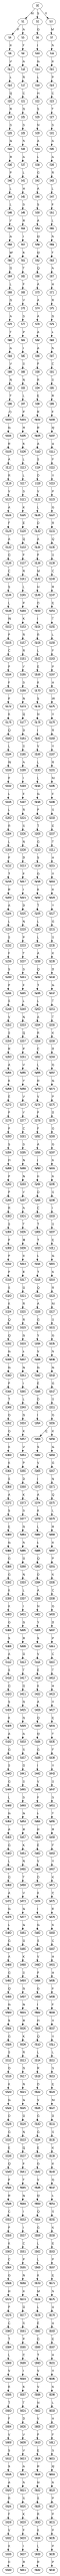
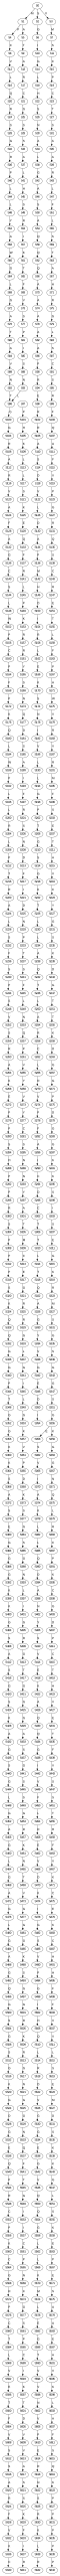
  strict digraph {
    fontname="Liberation Sans"
    node [fontname="Liberation Sans"]
    edge [fontname="Liberation Sans"]
    S0
    S1
    S2
    S3
    S4
    S5
    S6
    S7
    S8
    S9
    S10
    S11
    S12
    S13
    S14
    S15
    S16
    S17
    S18
    S19
    S20
    S21
    S22
    S23
    S24
    S25
    S26
    S27
    S28
    S29
    S30
    S31
    S32
    S33
    S34
    S35
    S36
    S37
    S38
    S39
    S40
    S41
    S42
    S43
    S44
    S45
    S46
    S47
    S48
    S49
    S50
    S51
    S52
    S53
    S54
    S55
    S56
    S57
    S58
    S59
    S60
    S61
    S62
    S63
    S64
    S65
    S66
    S67
    S68
    S69
    S70
    S71
    S72
    S73
    S74
    S75
    S76
    S77
    S78
    S79
    S80
    S81
    S82
    S83
    S84
    S85
    S86
    S87
    S88
    S89
    S90
    S91
    S92
    S93
    S94
    S95
    S96
    S97
    S98
    S99
    S100
    S101
    S102
    S103
    S104
    S105
    S106
    S107
    S108
    S109
    S110
    S111
    S112
    S113
    S114
    S115
    S116
    S117
    S118
    S119
    S120
    S121
    S122
    S123
    S124
    S125
    S126
    S127
    S128
    S129
    S130
    S131
    S132
    S133
    S134
    S135
    S136
    S137
    S138
    S139
    S140
    S141
    S142
    S143
    S144
    S145
    S146
    S147
    S148
    S149
    S150
    S151
    S152
    S153
    S154
    S155
    S156
    S157
    S158
    S159
    S160
    S161
    S162
    S163
    S164
    S165
    S166
    S167
    S168
    S169
    S170
    S171
    S172
    S173
    S174
    S175
    S176
    S177
    S178
    S179
    S180
    S181
    S182
    S183
    S184
    S185
    S186
    S187
    S188
    S189
    S190
    S191
    S192
    S193
    S194
    S195
    S196
    S197
    S198
    S199
    S200
    S201
    S202
    S203
    S204
    S205
    S206
    S207
    S208
    S209
    S210
    S211
    S212
    S213
    S214
    S215
    S216
    S217
    S218
    S219
    S220
    S221
    S222
    S223
    S224
    S225
    S226
    S227
    S228
    S229
    S230
    S231
    S232
    S233
    S234
    S235
    S236
    S237
    S238
    S239
    S240
    S241
    S242
    S243
    S244
    S245
    S246
    S247
    S248
    S249
    S250
    S251
    S252
    S253
    S254
    S255
    S256
    S257
    S258
    S259
    S260
    S261
    S262
    S263
    S264
    S265
    S266
    S267
    S268
    S269
    S270
    S271
    S272
    S273
    S274
    S275
    S276
    S277
    S278
    S279
    S280
    S281
    S282
    S283
    S284
    S285
    S286
    S287
    S288
    S289
    S290
    S291
    S292
    S293
    S294
    S295
    S296
    S297
    S298
    S299
    S300
    S301
    S302
    S303
    S304
    S305
    S306
    S307
    S308
    S309
    S310
    S311
    S312
    S313
    S314
    S315
    S316
    S317
    S318
    S319
    S320
    S321
    S322
    S323
    S324
    S325
    S326
    S327
    S328
    S329
    S330
    S331
    S332
    S333
    S334
    S335
    S336
    S337
    S338
    S339
    S340
    S341
    S342
    S343
    S344
    S345
    S346
    S347
    S348
    S349
    S350
    S351
    S352
    S353
    S354
    S355
    S356
    S357
    S358
    S359
    S360
    S361
    S362
    S363
    S364
    S365
    S366
    S367
    S368
    S369
    S370
    S371
    S372
    S373
    S374
    S375
    S376
    S377
    S378
    S379
    S380
    S381
    S382
    S383
    S384
    S385
    S386
    S387
    S388
    S389
    S390
    S391
    S392
    S393
    S394
    S395
    S396
    S397
    S398
    S399
    S400
    S401
    S402
    S403
    S404
    S405
    S406
    S407
    S408
    S409
    S410
    S411
    S412
    S413
    S414
    S415
    S416
    S417
    S418
    S419
    S420
    S421
    S422
    S423
    S424
    S425
    S426
    S427
    S428
    S429
    S430
    S431
    S432
    S433
    S434
    S435
    S436
    S437
    S438
    S439
    S440
    S441
    S442
    S443
    S444
    S445
    S446
    S447
    S448
    S449
    S450
    S451
    S452
    S453
    S454
    S455
    S456
    S457
    S458
    S459
    S460
    S461
    S462
    S463
    S464
    S465
    S466
    S467
    S468
    S469
    S470
    S471
    S472
    S473
    S474
    S475
    S476
    S477
    S478
    S479
    S480
    S481
    S482
    S483
    S484
    S485
    S486
    S487
    S488
    S489
    S490
    S491
    S492
    S493
    S494
    S495
    S496
    S497
    S498
    S499
    S500
    S501
    S502
    S503
    S504
    S505
    S506
    S507
    S508
    S509
    S510
    S511
    S512
    S513
    S514
    S515
    S516
    S517
    S518
    S519
    S520
    S521
    S522
    S523
    S524
    S525
    S526
    S527
    S528
    S529
    S530
    S531
    S532
    S533
    S534
    S535
    S536
    S537
    S538
    S539
    S540
    S541
    S542
    S543
    S544
    S545
    S546
    S547
    S548
    S549
    S550
    S551
    S552
    S553
    S554
    S555
    S556
    S557
    S558
    S559
    S560
    S561
    S562
    S563
    S564
    S565
    S566
    S567
    S568
    S569
    S570
    S571
    S572
    S573
    S574
    S575
    S576
    S577
    S578
    S579
    S580
    S581
    S582
    S583
    S584
    S585
    S586
    S587
    S588
    S589
    S590
    S591
    S592
    S593
    S594
    S595
    S596
    S597
    S598
    S599
    S600
    S601
    S602
    S603
    S604
    S605
    S606
    S607
    S608
    S609
    S610
    S611
    S612
    S613
    S614
    S615
    S616
    S617
    S618
    S619
    S620
    S621
    S622
    S623
    S624
    S625
    S626
    S627
    S628
    S629
    S630
    S631
    S632
    S633
    S634
    S635
    S636
    S637
    S638
    S639
    S640
    S641
    S642
    S643
    S0 -> S1 [label=M]
    S0 -> S2 [label=S]
    S0 -> S3 [label=V]
    S1 -> S4 [label=P]
    S1 -> S5 [label=A]
    S2 -> S6 [label=G]
    S3 -> S7 [label=M]
    S4 -> S8 [label=C]
    S5 -> S9 [label=T]
    S6 -> S10 [label=I]
    S7 -> S11 [label=S]
    S8 -> S12 [label=V]
    S9 -> S13 [label=A]
    S10 -> S14 [label=G]
    S11 -> S15 [label=C]
    S12 -> S16 [label=L]
    S13 -> S17 [label=R]
    S14 -> S18 [label=L]
    S15 -> S19 [label=P]
    S16 -> S20 [label=Q]
    S17 -> S21 [label=C]
    S18 -> S22 [label=H]
    S19 -> S23 [label=C]
    S20 -> S24 [label=R]
    S21 -> S25 [label=G]
    S22 -> S26 [label=S]
    S23 -> S27 [label=T]
    S24 -> S28 [label=S]
    S25 -> S29 [label=S]
    S26 -> S30 [label=N]
    S27 -> S31 [label=S]
    S28 -> S32 [label=G]
    S29 -> S33 [label=S]
    S30 -> S34 [label=A]
    S31 -> S35 [label=A]
    S32 -> S36 [label=R]
    S33 -> S37 [label=A]
    S34 -> S38 [label=L]
    S35 -> S39 [label=A]
    S36 -> S40 [label=P]
    S37 -> S41 [label=L]
    S38 -> S42 [label=G]
    S39 -> S43 [label=R]
    S40 -> S44 [label=L]
    S41 -> S45 [label=H]
    S42 -> S46 [label=A]
    S43 -> S47 [label=L]
    S44 -> S48 [label=L]
    S45 -> S49 [label=S]
    S46 -> S50 [label=S]
    S47 -> S51 [label=F]
    S48 -> S52 [label=Y]
    S49 -> S53 [label=R]
    S50 -> S54 [label=A]
    S51 -> S55 [label=L]
    S52 -> S56 [label=A]
    S53 -> S57 [label=I]
    S54 -> S58 [label=Q]
    S55 -> S59 [label=S]
    S56 -> S60 [label=W]
    S57 -> S61 [label=K]
    S58 -> S62 [label=Q]
    S59 -> S63 [label=T]
    S60 -> S64 [label=G]
    S61 -> S65 [label=T]
    S62 -> S66 [label=Q]
    S63 -> S67 [label=A]
    S64 -> S68 [label=L]
    S65 -> S69 [label=F]
    S66 -> S70 [label=A]
    S67 -> S71 [label=H]
    S68 -> S72 [label=G]
    S69 -> S73 [label=V]
    S70 -> S74 [label=A]
    S71 -> S75 [label=R]
    S72 -> S76 [label=A]
    S73 -> S77 [label=S]
    S74 -> S78 [label=A]
    S75 -> S79 [label=G]
    S76 -> S80 [label=T]
    S77 -> S81 [label=P]
    S78 -> S82 [label=A]
    S79 -> S83 [label=L]
    S80 -> S84 [label=A]
    S81 -> S85 [label=I]
    S82 -> S86 [label=A]
    S83 -> S87 [label=S]
    S84 -> S88 [label=V]
    S85 -> S89 [label=S]
    S86 -> S90 [label=P]
    S87 -> S91 [label=C]
    S88 -> S92 [label=N]
    S89 -> S93 [label=N]
    S90 -> S94 [label=R]
    S91 -> S95 [label=S]
    S92 -> S96 [label=T]
-   S93 -> S97 [label=L]
+   S93 -> S96 [label=L]
    S94 -> S98 [label=E]
    S95 -> S99 [label=R]
    S96 -> S100 [label=G]
    S97 -> S101 [label=P]
    S98 -> S102 [label=R]
    S99 -> S103 [label=F]
    S100 -> S104 [label=G]
    S101 -> S105 [label=H]
    S102 -> S106 [label=R]
    S103 -> S107 [label=Q]
    S104 -> S108 [label=R]
    S105 -> S109 [label=K]
    S106 -> S110 [label=A]
    S107 -> S111 [label=A]
    S108 -> S112 [label=A]
    S109 -> S113 [label=L]
    S110 -> S114 [label=S]
    S111 -> S115 [label=F]
    S112 -> S116 [label=R]
    S113 -> S117 [label=L]
    S114 -> S118 [label=D]
    S115 -> S119 [label=V]
    S116 -> S120 [label=V]
    S117 -> S121 [label=S]
    S118 -> S122 [label=V]
    S119 -> S123 [label=P]
    S120 -> S124 [label=A]
    S121 -> S125 [label=K]
    S122 -> S126 [label=L]
    S123 -> S127 [label=G]
    S124 -> S128 [label=F]
    S125 -> S129 [label=E]
    S126 -> S130 [label=D]
    S127 -> S131 [label=R]
    S128 -> S132 [label=A]
    S129 -> S133 [label=Q]
    S130 -> S134 [label=A]
    S131 -> S135 [label=Q]
    S132 -> S136 [label=G]
    S133 -> S137 [label=F]
    S134 -> S138 [label=P]
    S135 -> S139 [label=S]
    S136 -> S140 [label=C]
    S137 -> S141 [label=R]
    S138 -> S142 [label=M]
    S139 -> S143 [label=C]
    S140 -> S144 [label=S]
    S141 -> S145 [label=L]
    S142 -> S146 [label=H]
    S143 -> S147 [label=R]
    S144 -> S148 [label=L]
    S145 -> S149 [label=P]
    S146 -> S150 [label=D]
    S147 -> S151 [label=E]
    S148 -> S152 [label=W]
    S149 -> S153 [label=K]
    S150 -> S154 [label=I]
    S151 -> S155 [label=T]
    S152 -> S156 [label=P]
    S153 -> S157 [label=R]
    S154 -> S158 [label=R]
    S155 -> S159 [label=L]
    S156 -> S160 [label=C]
    S157 -> S161 [label=R]
    S158 -> S162 [label=L]
    S159 -> S163 [label=F]
    S160 -> S164 [label=P]
    S161 -> S165 [label=Y]
    S162 -> S166 [label=E]
    S163 -> S167 [label=P]
    S164 -> S168 [label=F]
    S165 -> S169 [label=S]
    S166 -> S170 [label=K]
    S167 -> S171 [label=A]
    S168 -> S172 [label=P]
    S169 -> S173 [label=N]
    S170 -> S174 [label=S]
    S171 -> S175 [label=W]
    S172 -> S176 [label=K]
    S173 -> S177 [label=Q]
    S174 -> S178 [label=N]
    S175 -> S179 [label=V]
    S176 -> S180 [label=Q]
    S177 -> S181 [label=D]
    S178 -> S182 [label=I]
    S179 -> S183 [label=R]
    S180 -> S184 [label=L]
    S181 -> S185 [label=S]
    S182 -> S186 [label=V]
    S183 -> S187 [label=V]
    S184 -> S188 [label=W]
    S185 -> S189 [label=A]
    S186 -> S190 [label=L]
    S187 -> S191 [label=R]
    S188 -> S192 [label=P]
    S189 -> S193 [label=I]
    S190 -> S194 [label=L]
    S191 -> S195 [label=M]
    S192 -> S196 [label=L]
    S193 -> S197 [label=F]
    S194 -> S198 [label=G]
    S195 -> S199 [label=F]
    S196 -> S200 [label=L]
    S197 -> S201 [label=R]
    S198 -> S202 [label=P]
    S199 -> S203 [label=S]
    S200 -> S204 [label=R]
    S201 -> S205 [label=S]
    S202 -> S206 [label=T]
    S203 -> S207 [label=E]
    S204 -> S208 [label=L]
    S205 -> S209 [label=N]
    S206 -> S210 [label=G]
    S207 -> S211 [label=T]
    S208 -> S212 [label=P]
    S209 -> S213 [label=D]
    S210 -> S214 [label=S]
    S211 -> S215 [label=A]
    S212 -> S216 [label=T]
    S213 -> S217 [label=F]
    S214 -> S218 [label=G]
    S215 -> S219 [label=V]
    S216 -> S220 [label=R]
    S217 -> S221 [label=I]
    S218 -> S222 [label=K]
    S219 -> S223 [label=C]
    S220 -> S224 [label=A]
    S221 -> S225 [label=D]
    S222 -> S226 [label=T]
    S223 -> S227 [label=Y]
    S224 -> S228 [label=L]
    S225 -> S229 [label=N]
    S226 -> S230 [label=L]
    S227 -> S231 [label=G]
    S228 -> S232 [label=S]
    S229 -> S233 [label=P]
    S230 -> S234 [label=L]
    S231 -> S235 [label=S]
    S232 -> S236 [label=F]
    S233 -> S237 [label=T]
    S234 -> S238 [label=A]
    S235 -> S239 [label=K]
    S236 -> S240 [label=S]
    S237 -> S241 [label=S]
    S238 -> S242 [label=Q]
    S239 -> S243 [label=D]
    S240 -> S244 [label=P]
    S241 -> S245 [label=F]
    S242 -> S246 [label=T]
    S243 -> S247 [label=G]
    S244 -> S248 [label=S]
    S245 -> S249 [label=L]
    S246 -> S250 [label=L]
    S247 -> S251 [label=T]
    S248 -> S252 [label=V]
    S249 -> S253 [label=N]
    S250 -> S254 [label=A]
    S251 -> S255 [label=T]
    S252 -> S256 [label=S]
    S253 -> S257 [label=Q]
    S254 -> S258 [label=R]
    S255 -> S259 [label=K]
    S256 -> S260 [label=R]
    S257 -> S261 [label=P]
    S258 -> S262 [label=C]
    S259 -> S263 [label=D]
    S260 -> S264 [label=A]
    S261 -> S265 [label=V]
    S262 -> S266 [label=L]
    S263 -> S267 [label=G]
    S264 -> S268 [label=K]
    S265 -> S269 [label=Y]
    S266 -> S270 [label=D]
    S267 -> S271 [label=G]
    S268 -> S272 [label=E]
    S269 -> S273 [label=V]
    S270 -> S274 [label=V]
    S271 -> S275 [label=P]
    S272 -> S276 [label=P]
    S273 -> S277 [label=Y]
    S274 -> S278 [label=P]
    S275 -> S279 [label=D]
    S276 -> S280 [label=P]
    S277 -> S281 [label=C]
    S278 -> S282 [label=F]
    S279 -> S283 [label=G]
    S280 -> S284 [label=S]
    S281 -> S285 [label=S]
    S282 -> S286 [label=A]
    S283 -> S287 [label=G]
    S284 -> S288 [label=H]
    S285 -> S289 [label=N]
    S286 -> S290 [label=I]
    S287 -> S291 [label=K]
    S288 -> S292 [label=P]
    S289 -> S293 [label=N]
    S290 -> S294 [label=C]
    S291 -> S295 [label=K]
    S292 -> S296 [label=P]
    S293 -> S297 [label=Y]
    S294 -> S298 [label=D]
    S295 -> S299 [label=S]
    S296 -> S300 [label=R]
    S297 -> S301 [label=A]
    S298 -> S302 [label=C]
    S299 -> S303 [label=I]
    S300 -> S304 [label=S]
    S301 -> S305 [label=T]
    S302 -> S306 [label=T]
    S303 -> S307 [label=S]
    S304 -> S308 [label=P]
    S305 -> S309 [label=M]
    S306 -> S310 [label=T]
    S307 -> S311 [label=E]
    S308 -> S312 [label=P]
    S309 -> S313 [label=C]
    S310 -> S314 [label=L]
    S311 -> S315 [label=G]
    S312 -> S316 [label=P]
    S313 -> S317 [label=E]
    S314 -> S318 [label=T]
    S315 -> S319 [label=K]
    S316 -> S320 [label=S]
    S317 -> S321 [label=G]
    S318 -> S322 [label=Q]
    S319 -> S323 [label=R]
    S320 -> S324 [label=K]
    S321 -> S325 [label=R]
    S322 -> S326 [label=A]
    S323 -> S327 [label=M]
    S324 -> S328 [label=Q]
    S325 -> S329 [label=R]
    S326 -> S330 [label=G]
    S327 -> S331 [label=S]
    S328 -> S332 [label=Q]
    S329 -> S333 [label=G]
    S330 -> S334 [label=Y]
    S331 -> S335 [label=G]
    S332 -> S336 [label=G]
    S333 -> S337 [label=L]
    S334 -> S338 [label=V]
    S335 -> S339 [label=S]
    S336 -> S340 [label=G]
    S337 -> S341 [label=G]
    S338 -> S342 [label=G]
    S339 -> S343 [label=G]
    S340 -> S344 [label=P]
    S341 -> S345 [label=I]
    S342 -> S346 [label=E]
    S343 -> S347 [label=G]
    S344 -> S348 [label=T]
    S345 -> S349 [label=L]
    S346 -> S350 [label=D]
    S347 -> S351 [label=S]
    S348 -> S352 [label=G]
    S349 -> S353 [label=G]
    S350 -> S354 [label=I]
    S351 -> S355 [label=G]
    S352 -> S356 [label=G]
    S353 -> S357 [label=K]
    S355 -> S358 [label=E]
    S355 -> S359 [label=K]
    S356 -> S360 [label=K]
    S357 -> S361 [label=V]
    S358 -> S362 [label=S]
    S359 -> S363 [label=G]
    S360 -> S364 [label=K]
    S361 -> S365 [label=P]
    S362 -> S366 [label=V]
    S363 -> S367 [label=G]
    S364 -> S368 [label=S]
    S365 -> S369 [label=D]
    S366 -> S370 [label=I]
    S367 -> S371 [label=N]
    S368 -> S372 [label=A]
    S369 -> S373 [label=K]
    S370 -> S374 [label=A]
    S371 -> S375 [label=Q]
    S372 -> S376 [label=S]
    S373 -> S377 [label=S]
    S374 -> S378 [label=K]
    S375 -> S379 [label=L]
    S376 -> S380 [label=E]
    S377 -> S381 [label=G]
    S378 -> S382 [label=L]
    S379 -> S383 [label=R]
    S380 -> S384 [label=G]
    S381 -> S385 [label=S]
    S382 -> S386 [label=L]
    S383 -> S387 [label=C]
    S384 -> S388 [label=G]
    S385 -> S389 [label=G]
    S386 -> S390 [label=Q]
    S387 -> S391 [label=P]
    S388 -> S392 [label=G]
    S389 -> S393 [label=N]
    S390 -> S394 [label=D]
    S391 -> S395 [label=K]
    S392 -> S396 [label=K]
    S393 -> S397 [label=L]
    S394 -> S398 [label=A]
    S395 -> S399 [label=C]
    S396 -> S400 [label=K]
    S397 -> S401 [label=I]
    S398 -> S402 [label=N]
    S399 -> S403 [label=G]
    S400 -> S404 [label=G]
    S401 -> S405 [label=G]
    S402 -> S406 [label=Y]
    S403 -> S407 [label=D]
    S404 -> S408 [label=S]
    S405 -> S409 [label=R]
    S406 -> S410 [label=S]
    S407 -> S411 [label=P]
    S408 -> S412 [label=A]
    S409 -> S413 [label=G]
    S410 -> S414 [label=V]
    S411 -> S415 [label=C]
    S412 -> S416 [label=S]
    S413 -> S417 [label=T]
    S414 -> S418 [label=E]
    S415 -> S419 [label=T]
    S416 -> S420 [label=G]
    S417 -> S421 [label=G]
    S418 -> S422 [label=K]
    S419 -> S423 [label=H]
    S420 -> S424 [label=S]
    S421 -> S425 [label=G]
    S422 -> S426 [label=A]
    S423 -> S427 [label=V]
    S424 -> S428 [label=K]
    S425 -> S429 [label=G]
    S426 -> S430 [label=Q]
    S427 -> S431 [label=E]
    S428 -> S432 [label=A]
    S429 -> S433 [label=A]
    S430 -> S434 [label=Q]
    S431 -> S435 [label=T]
    S432 -> S436 [label=G]
    S433 -> S437 [label=S]
    S434 -> S438 [label=G]
    S435 -> S439 [label=F]
    S436 -> S440 [label=S]
    S437 -> S441 [label=G]
    S438 -> S442 [label=I]
    S439 -> S443 [label=V]
    S440 -> S444 [label=G]
    S441 -> S445 [label=S]
    S442 -> S446 [label=V]
    S443 -> S447 [label=S]
    S444 -> S448 [label=L]
    S445 -> S449 [label=S]
    S446 -> S450 [label=F]
    S447 -> S451 [label=S]
    S448 -> S452 [label=G]
    S449 -> S453 [label=G]
    S450 -> S454 [label=L]
    S451 -> S455 [label=T]
    S452 -> S456 [label=A]
    S453 -> S457 [label=D]
    S454 -> S458 [label=D]
    S455 -> S459 [label=R]
    S456 -> S460 [label=G]
    S457 -> S461 [label=K]
    S458 -> S462 [label=E]
    S459 -> S463 [label=F]
    S460 -> S464 [label=L]
    S461 -> S465 [label=N]
    S462 -> S466 [label=V]
    S463 -> S467 [label=V]
    S464 -> S468 [label=G]
    S465 -> S469 [label=T]
    S466 -> S470 [label=D]
    S467 -> S471 [label=K]
    S468 -> S472 [label=A]
    S469 -> S473 [label=V]
    S470 -> S474 [label=K]
    S471 -> S475 [label=C]
    S472 -> S476 [label=G]
    S473 -> S477 [label=G]
    S474 -> S478 [label=I]
    S475 -> S479 [label=E]
    S476 -> S480 [label=L]
    S477 -> S481 [label=G]
    S478 -> S482 [label=G]
    S479 -> S483 [label=K]
    S480 -> S484 [label=G]
    S481 -> S485 [label=G]
    S482 -> S486 [label=S]
    S483 -> S487 [label=C]
    S484 -> S488 [label=A]
    S485 -> S489 [label=K]
    S486 -> S490 [label=V]
    S487 -> S491 [label=H]
    S488 -> S492 [label=G]
    S489 -> S493 [label=S]
    S490 -> S494 [label=P]
    S491 -> S495 [label=H]
    S492 -> S496 [label=Q]
    S493 -> S497 [label=G]
    S494 -> S498 [label=G]
    S495 -> S499 [label=F]
    S496 -> S500 [label=G]
    S497 -> S501 [label=G]
    S498 -> S502 [label=I]
    S499 -> S503 [label=F]
    S500 -> S504 [label=S]
    S501 -> S505 [label=R]
    S502 -> S506 [label=H]
    S503 -> S507 [label=V]
    S504 -> S508 [label=G]
    S505 -> S509 [label=K]
    S506 -> S510 [label=Q]
    S507 -> S511 [label=V]
    S508 -> S512 [label=S]
    S509 -> S513 [label=R]
    S510 -> S514 [label=L]
    S511 -> S515 [label=L]
    S512 -> S516 [label=G]
    S513 -> S517 [label=G]
    S514 -> S518 [label=R]
    S515 -> S519 [label=S]
    S516 -> S520 [label=K]
    S517 -> S521 [label=N]
    S518 -> S522 [label=D]
    S519 -> S523 [label=E]
    S520 -> S524 [label=G]
    S521 -> S525 [label=G]
    S522 -> S526 [label=V]
    S523 -> S527 [label=M]
    S524 -> S528 [label=D]
    S525 -> S529 [label=G]
    S526 -> S530 [label=G]
    S527 -> S531 [label=D]
    S528 -> S532 [label=G]
    S529 -> S533 [label=N]
    S530 -> S534 [label=G]
    S531 -> S535 [label=S]
    S532 -> S536 [label=E]
    S533 -> S537 [label=Q]
    S534 -> S538 [label=E]
    S535 -> S539 [label=K]
    S536 -> S540 [label=Q]
    S537 -> S541 [label=F]
    S538 -> S542 [label=G]
    S539 -> S543 [label=K]
    S540 -> S544 [label=P]
    S541 -> S545 [label=T]
    S542 -> S546 [label=V]
    S543 -> S547 [label=G]
    S544 -> S548 [label=R]
    S545 -> S549 [label=G]
    S546 -> S550 [label=Q]
    S547 -> S551 [label=L]
    S548 -> S552 [label=C]
    S549 -> S553 [label=I]
    S550 -> S554 [label=Q]
    S551 -> S555 [label=S]
    S552 -> S556 [label=P]
    S553 -> S557 [label=I]
    S554 -> S558 [label=G]
    S555 -> S559 [label=K]
    S556 -> S560 [label=K]
    S557 -> S561 [label=C]
    S558 -> S562 [label=L]
    S559 -> S563 [label=E]
    S560 -> S564 [label=C]
    S561 -> S565 [label=P]
    S562 -> S566 [label=L]
    S563 -> S567 [label=P]
    S564 -> S568 [label=G]
    S565 -> S569 [label=N]
    S566 -> S570 [label=K]
    S567 -> S571 [label=E]
    S568 -> S572 [label=D]
    S569 -> S573 [label=C]
    S570 -> S574 [label=M]
    S571 -> S575 [label=S]
    S572 -> S576 [label=P]
    S573 -> S577 [label=G]
    S574 -> S578 [label=L]
    S575 -> S579 [label=A]
    S576 -> S580 [label=C]
    S577 -> S581 [label=S]
    S578 -> S582 [label=E]
    S579 -> S583 [label=A]
    S580 -> S584 [label=T]
    S581 -> S585 [label=P]
    S582 -> S586 [label=G]
    S583 -> S587 [label=E]
    S584 -> S588 [label=L]
    S585 -> S589 [label=C]
    S586 -> S590 [label=T]
    S587 -> S591 [label=A]
    S588 -> S592 [label=V]
    S589 -> S593 [label=I]
    S590 -> S594 [label=V]
    S591 -> S595 [label=V]
    S592 -> S596 [label=E]
    S593 -> S597 [label=K]
    S594 -> S598 [label=V]
    S595 -> S599 [label=K]
    S596 -> S600 [label=T]
    S597 -> S601 [label=T]
    S598 -> S602 [label=N]
    S599 -> S603 [label=L]
    S600 -> S604 [label=F]
    S601 -> S605 [label=D]
    S602 -> S606 [label=V]
    S603 -> S607 [label=A]
    S604 -> S608 [label=V]
    S605 -> S609 [label=V]
    S606 -> S610 [label=P]
    S607 -> S611 [label=F]
    S608 -> S612 [label=S]
    S609 -> S613 [label=V]
    S610 -> S614 [label=E]
    S611 -> S615 [label=S]
    S612 -> S616 [label=S]
    S613 -> S617 [label=A]
    S614 -> S618 [label=R]
    S615 -> S619 [label=Q]
    S616 -> S620 [label=A]
    S617 -> S621 [label=S]
    S618 -> S622 [label=N]
    S619 -> S623 [label=K]
    S620 -> S624 [label=R]
    S621 -> S625 [label=S]
    S622 -> S626 [label=S]
    S623 -> S627 [label=P]
    S624 -> S628 [label=F]
    S625 -> S629 [label=K]
    S626 -> S630 [label=R]
    S627 -> S631 [label=P]
    S628 -> S632 [label=V]
    S629 -> S633 [label=F]
    S630 -> S634 [label=K]
    S631 -> S635 [label=P]
    S632 -> S636 [label=K]
    S633 -> S637 [label=I]
    S634 -> S638 [label=L]
    S635 -> S639 [label=P]
    S636 -> S640 [label=C]
    S637 -> S641 [label=R]
    S638 -> S642 [label=R]
    S639 -> S643 [label=P]
  }
